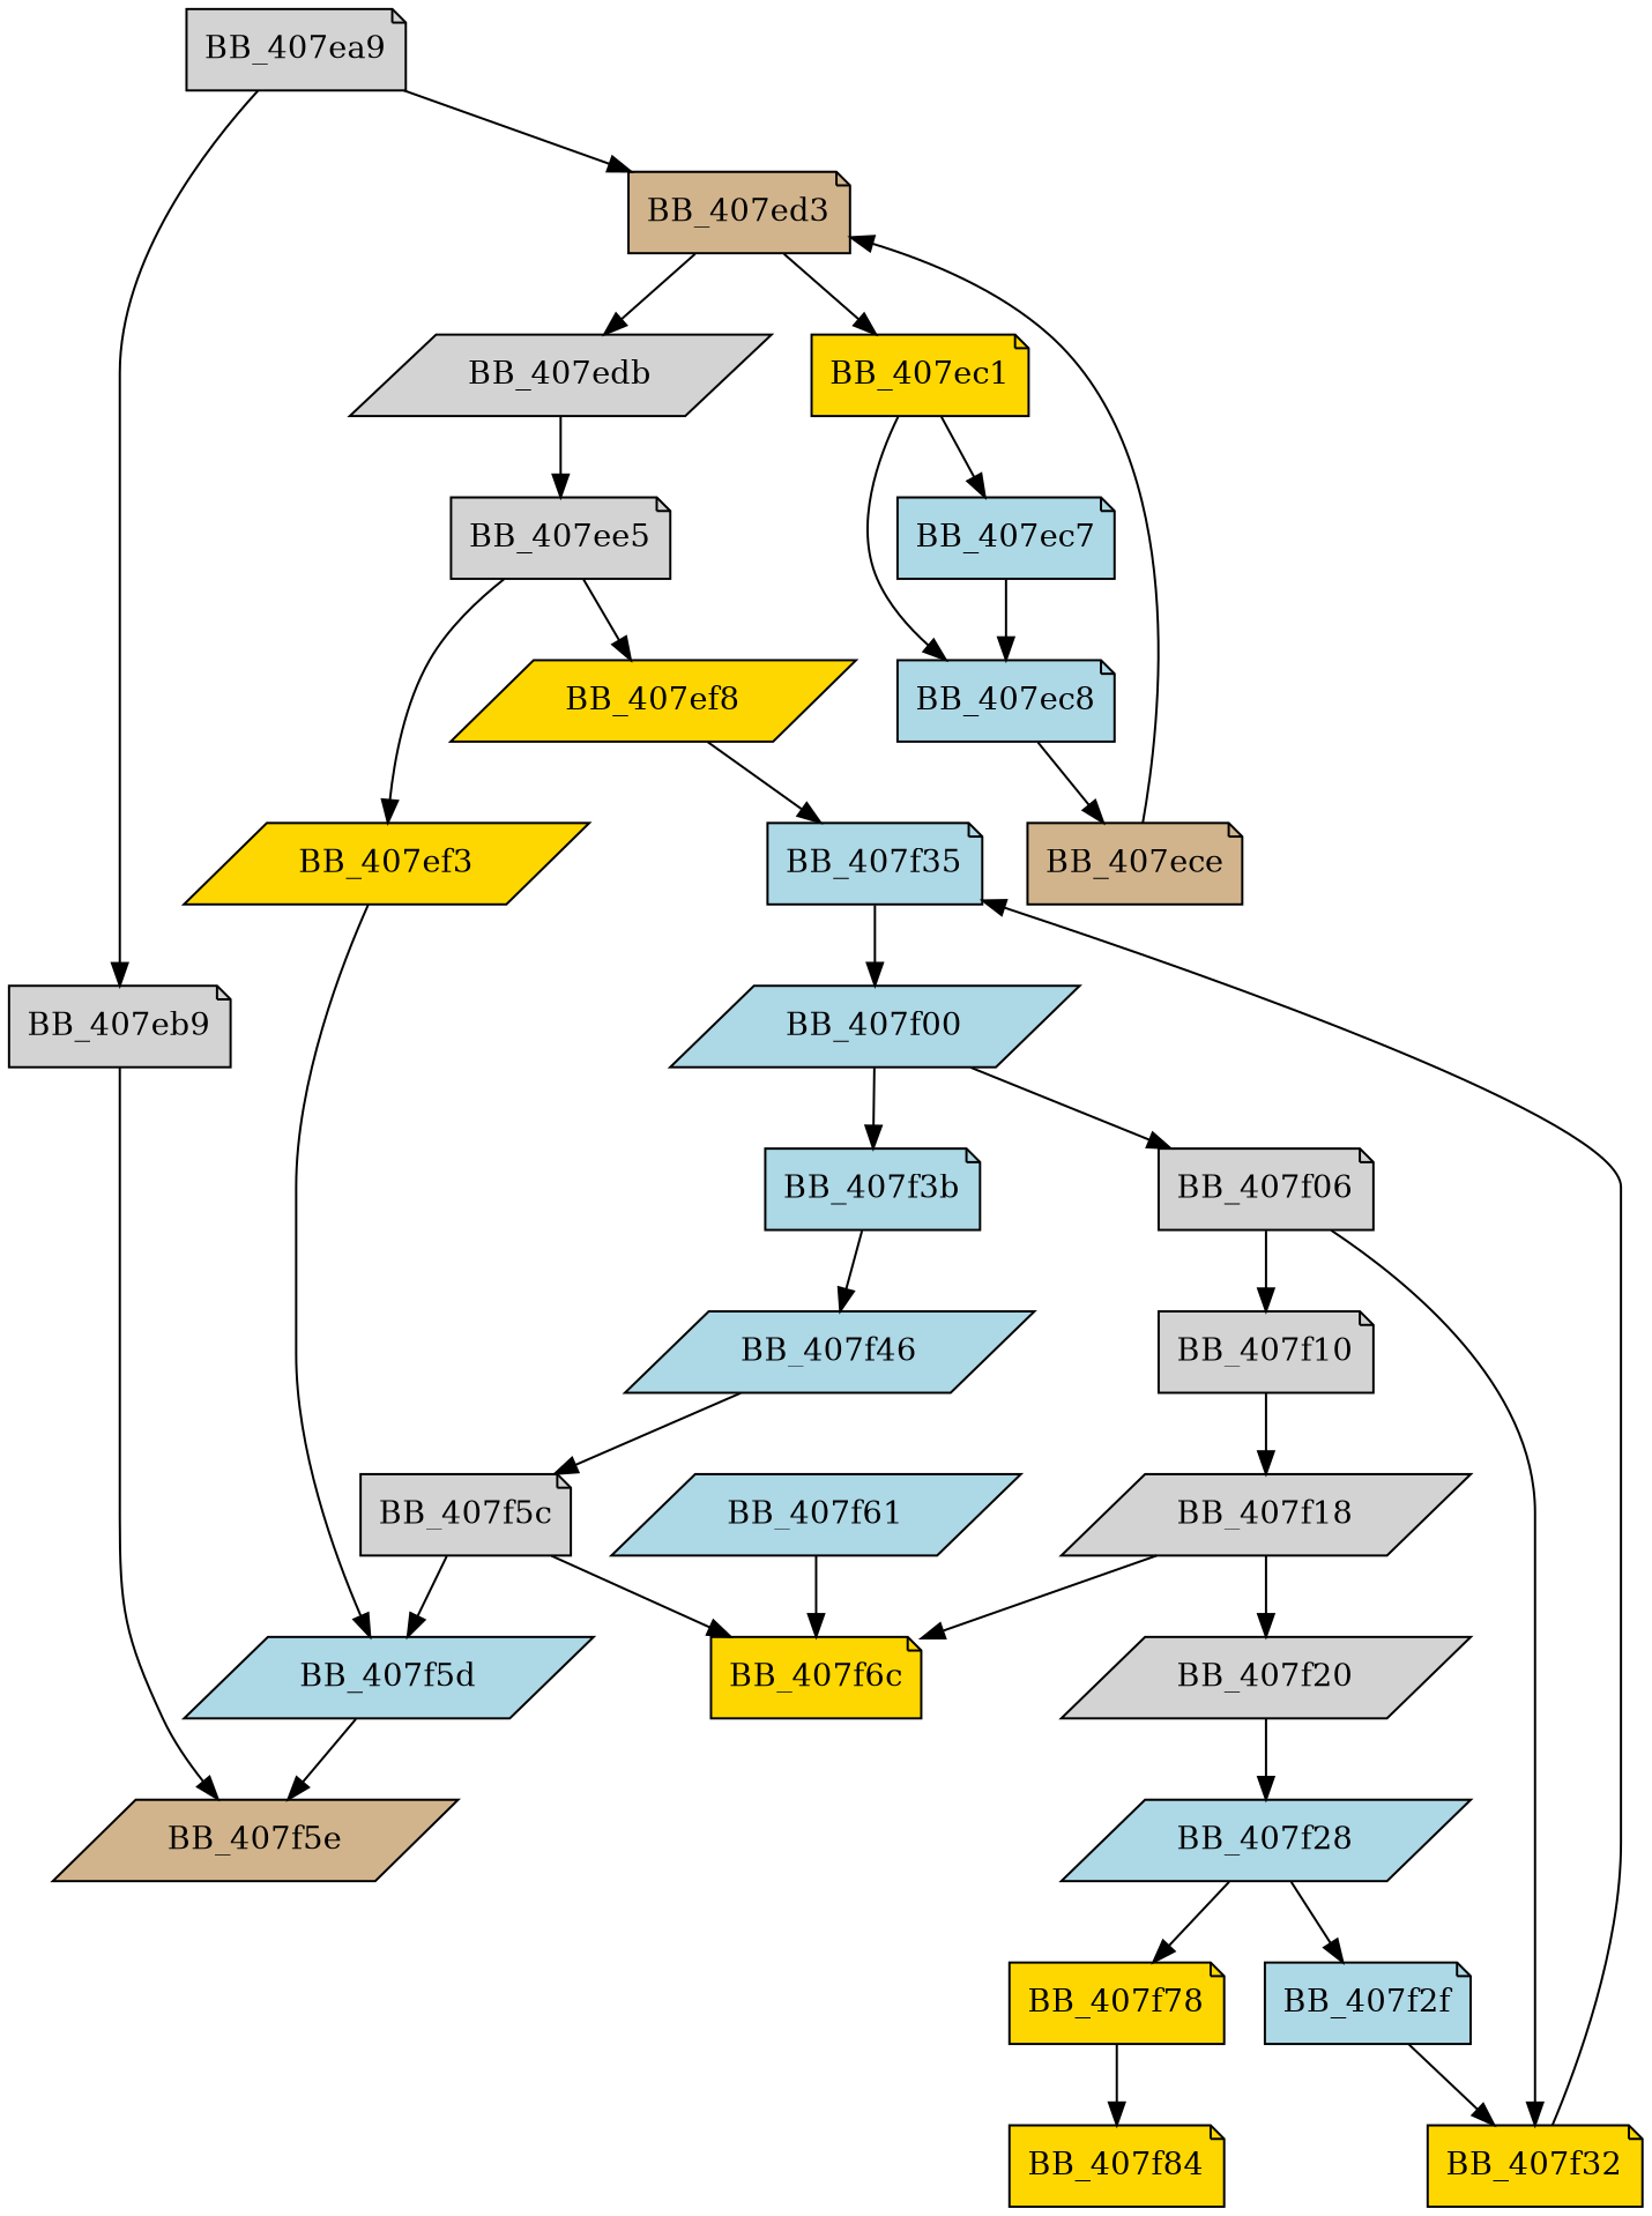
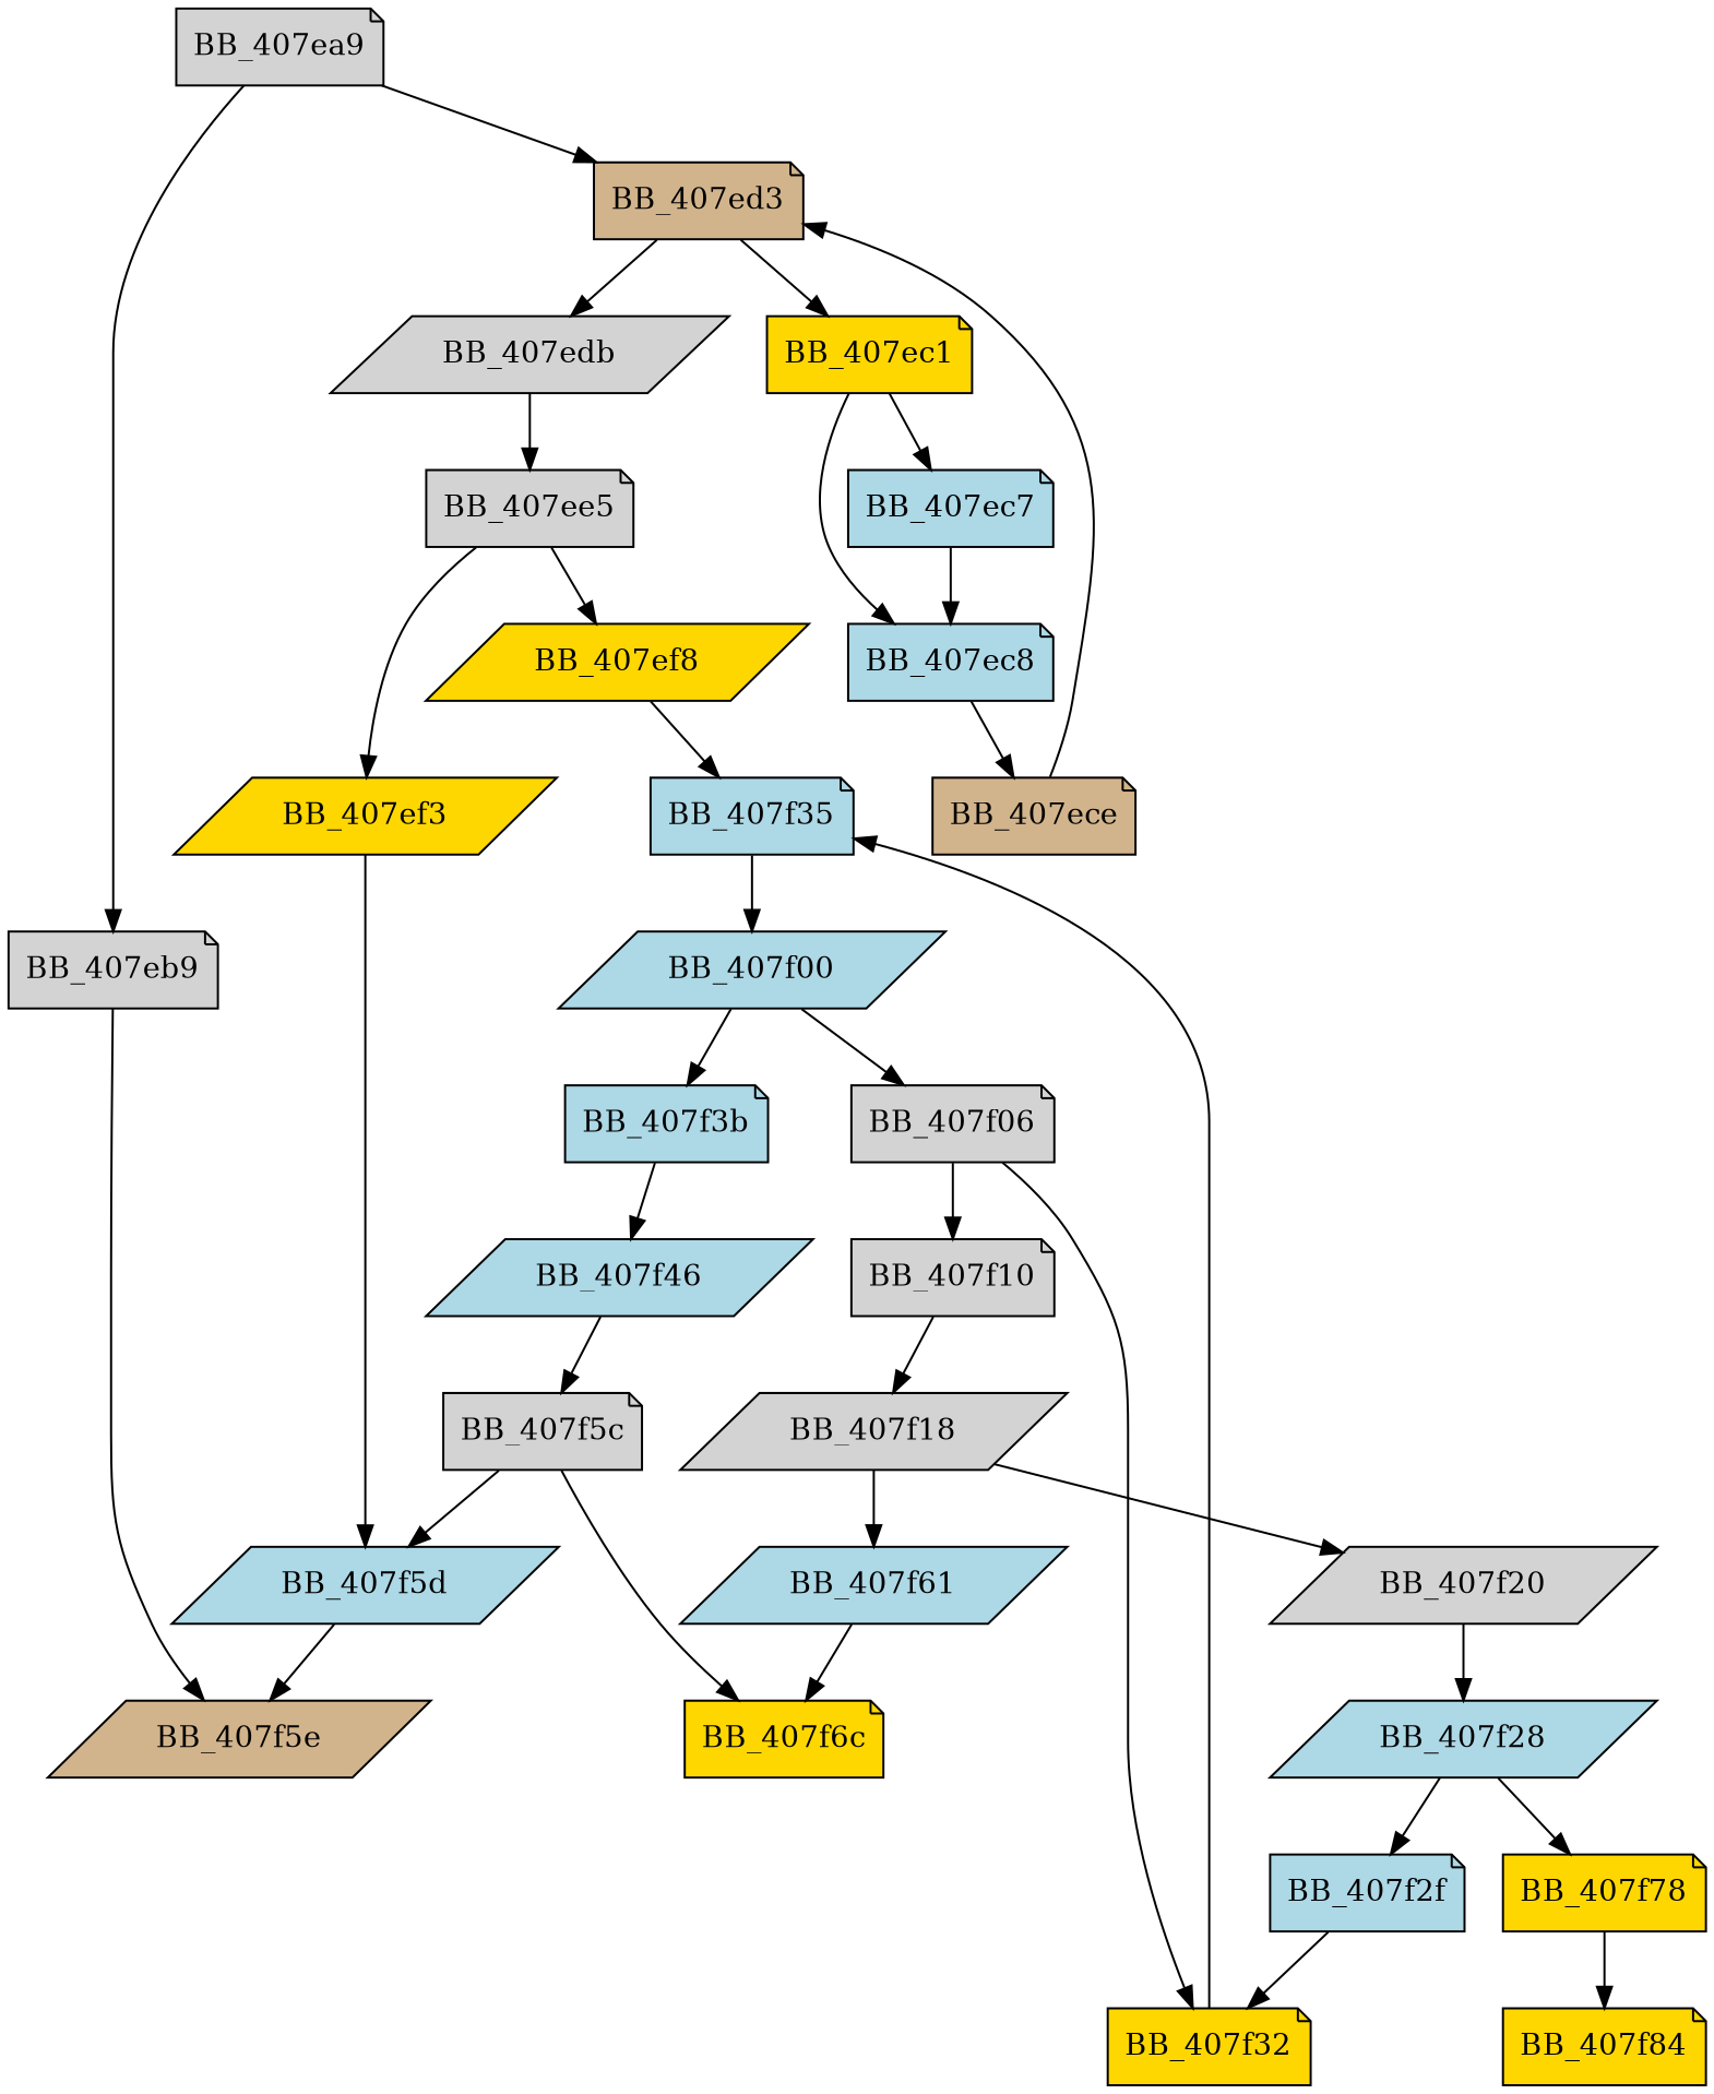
  digraph {
    node [fillcolor=lightblue shape=note style=filled]
    BB_407ea9 [fillcolor=lightgrey]
    BB_407eb9 [fillcolor=lightgrey]
    BB_407ed3 [fillcolor=tan]
    BB_407f5e [fillcolor=tan shape=parallelogram]
    BB_407ec1 [fillcolor=gold]
    BB_407edb [fillcolor=lightgrey shape=parallelogram]
    BB_407ec7
    BB_407ec8
    BB_407ee5 [fillcolor=lightgrey]
    BB_407ece [fillcolor=tan]
    BB_407ef3 [fillcolor=gold shape=parallelogram]
    BB_407ef8 [fillcolor=gold shape=parallelogram]
    BB_407f5d [shape=parallelogram]
    BB_407f35
    BB_407f00 [shape=parallelogram]
    BB_407f3b
    BB_407f06 [fillcolor=lightgrey]
    BB_407f46 [shape=parallelogram]
    BB_407f10 [fillcolor=lightgrey]
    BB_407f32 [fillcolor=gold]
    BB_407f18 [fillcolor=lightgrey shape=parallelogram]
    BB_407f20 [fillcolor=lightgrey shape=parallelogram]
    BB_407f61 [shape=parallelogram]
    BB_407f28 [shape=parallelogram]
    BB_407f6c [fillcolor=gold]
    BB_407f2f
    BB_407f78 [fillcolor=gold]
    BB_407f84 [fillcolor=gold]
    BB_407f5c [fillcolor=lightgrey]
    BB_407ea9 -> BB_407eb9
    BB_407ea9 -> BB_407ed3
    BB_407eb9 -> BB_407f5e
    BB_407ed3 -> BB_407ec1
    BB_407ed3 -> BB_407edb
    BB_407ec1 -> BB_407ec7
    BB_407ec1 -> BB_407ec8
    BB_407edb -> BB_407ee5
    BB_407ec7 -> BB_407ec8
    BB_407ec8 -> BB_407ece
    BB_407ee5 -> BB_407ef3
    BB_407ee5 -> BB_407ef8
    BB_407ece -> BB_407ed3
    BB_407ef3 -> BB_407f5d
    BB_407ef8 -> BB_407f35
    BB_407f5d -> BB_407f5e
    BB_407f35 -> BB_407f00
    BB_407f00 -> BB_407f3b
    BB_407f00 -> BB_407f06
    BB_407f3b -> BB_407f46
    BB_407f06 -> BB_407f10
    BB_407f06 -> BB_407f32
    BB_407f46 -> BB_407f5c
    BB_407f10 -> BB_407f18
    BB_407f32 -> BB_407f35
    BB_407f18 -> BB_407f20
-   BB_407f18 -> BB_407f6c
+   BB_407f18 -> BB_407f61
    BB_407f20 -> BB_407f28
    BB_407f61 -> BB_407f6c
    BB_407f28 -> BB_407f2f
    BB_407f28 -> BB_407f78
    BB_407f2f -> BB_407f32
    BB_407f78 -> BB_407f84
    BB_407f5c -> BB_407f5d
    BB_407f5c -> BB_407f6c
  }
